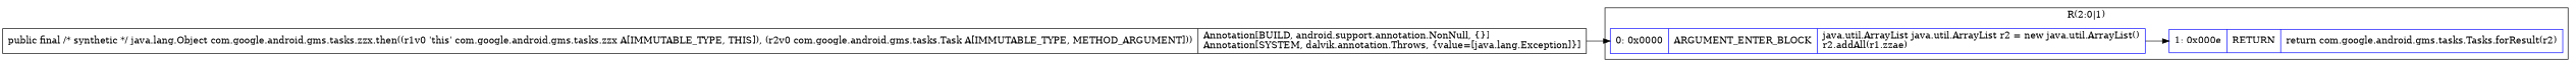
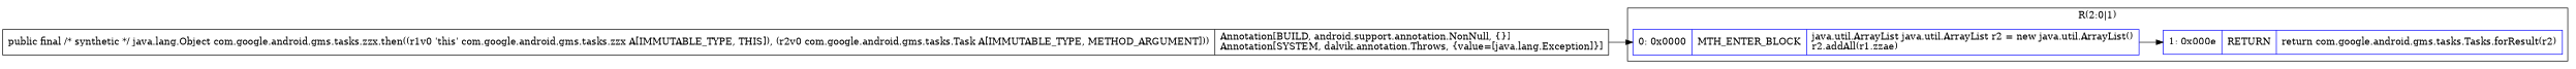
  digraph {
    rankdir=LR
    node [color=blue shape=record]
-   n1 [label="{0\:\ 0x0000|ARGUMENT_ENTER_BLOCK\l|java.util.ArrayList java.util.ArrayList r2 = new java.util.ArrayList()\lr2.addAll(r1.zzae)\l}"]
+   n1 [label="{0\:\ 0x0000|MTH_ENTER_BLOCK\l|java.util.ArrayList java.util.ArrayList r2 = new java.util.ArrayList()\lr2.addAll(r1.zzae)\l}"]
    n2 [label="{1\:\ 0x000e|RETURN\l|return com.google.android.gms.tasks.Tasks.forResult(r2)\l}"]
    n3 [label="{public final \/* synthetic *\/ java.lang.Object com.google.android.gms.tasks.zzx.then((r1v0 'this' com.google.android.gms.tasks.zzx A[IMMUTABLE_TYPE, THIS]), (r2v0 com.google.android.gms.tasks.Task A[IMMUTABLE_TYPE, METHOD_ARGUMENT]))  | Annotation[BUILD, android.support.annotation.NonNull, \{\}]\lAnnotation[SYSTEM, dalvik.annotation.Throws, \{value=[java.lang.Exception]\}]\l}" color=""]
    subgraph cluster_1 {
      label="R(2:0|1)"
      n1
      n2
    }
    n1 -> n2
    n3 -> n1
  }
